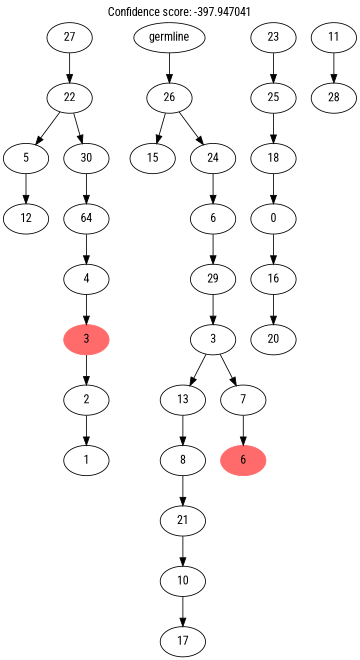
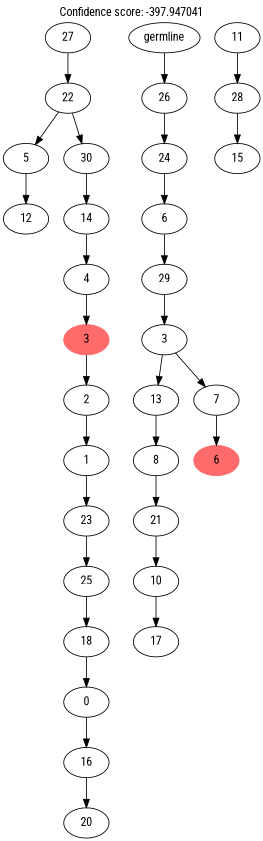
  digraph {
    fontname="Roboto Condensed"
    label="Confidence score: -397.947041"
    labelloc=t
    node [fontname="Roboto Condensed"]
    edge [fontname="Roboto Condensed"]
    n1 [label=5]
    n2 [label=12]
    n3 [label=17]
    n4 [label=10]
    n5 [label=21]
    n6 [label=8]
    n7 [label=13]
    n8 [label=16]
    n9 [label=20]
    n10 [label=0]
    n11 [label=18]
    n12 [label=25]
    n13 [label=23]
    n14 [label=1]
    n15 [label=2]
    n16 [color=indianred1 label=3 style=filled]
    n17 [label=28]
    n18 [label=15]
    n19 [label=11]
    n20 [label=4]
-   n21 [label=64]
+   n21 [label=14]
    n22 [label=30]
    n23 [label=22]
    n24 [label=27]
    n25 [color=indianred1 label=6 style=filled]
    n26 [label=7]
    n27 [label=3]
    n28 [label=29]
    n29 [label=6]
    n30 [label=24]
    n31 [label=26]
    n32 [label=germline]
    n1 -> n2
    n4 -> n3
    n5 -> n4
    n6 -> n5
    n7 -> n6
    n8 -> n9
    n10 -> n8
    n11 -> n10
    n12 -> n11
    n13 -> n12
+   n14 -> n13
    n15 -> n14
    n16 -> n15
-   n31 -> n18
+   n17 -> n18
    n19 -> n17
    n20 -> n16
    n21 -> n20
    n22 -> n21
    n23 -> n1
    n23 -> n22
    n24 -> n23
    n26 -> n25
    n27 -> n7
    n27 -> n26
    n28 -> n27
    n29 -> n28
    n30 -> n29
    n31 -> n30
    n32 -> n31
  }
